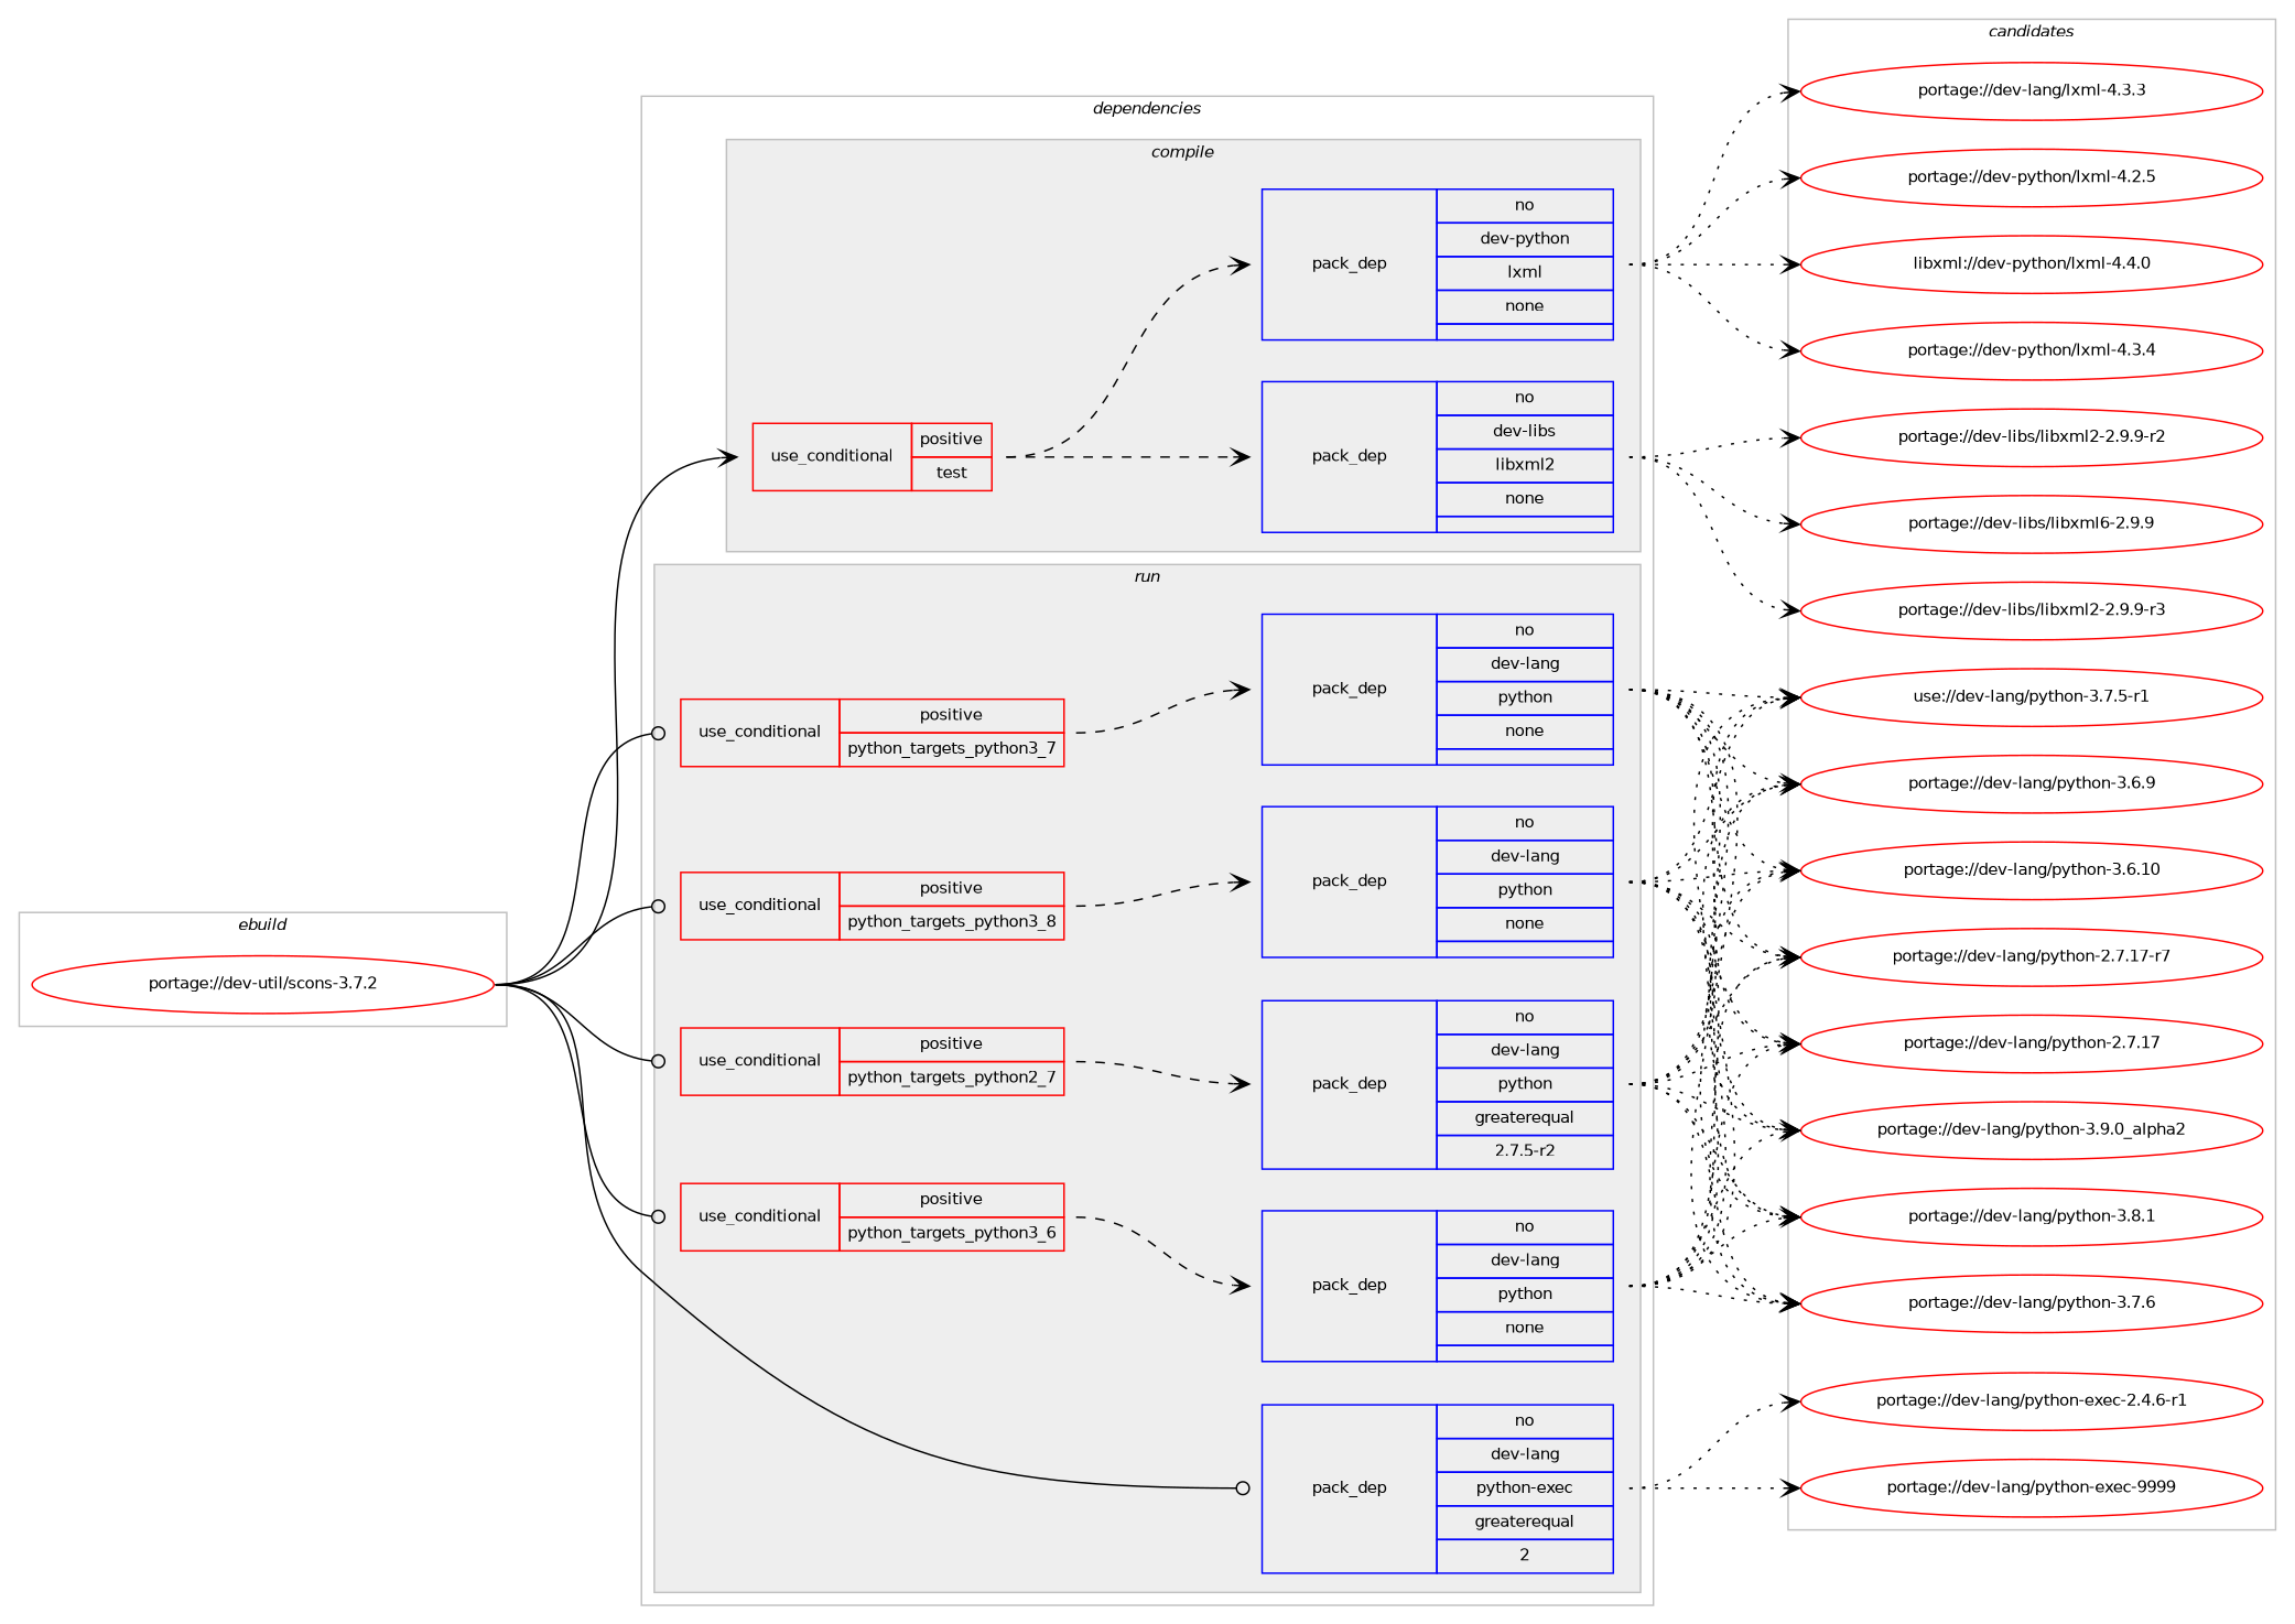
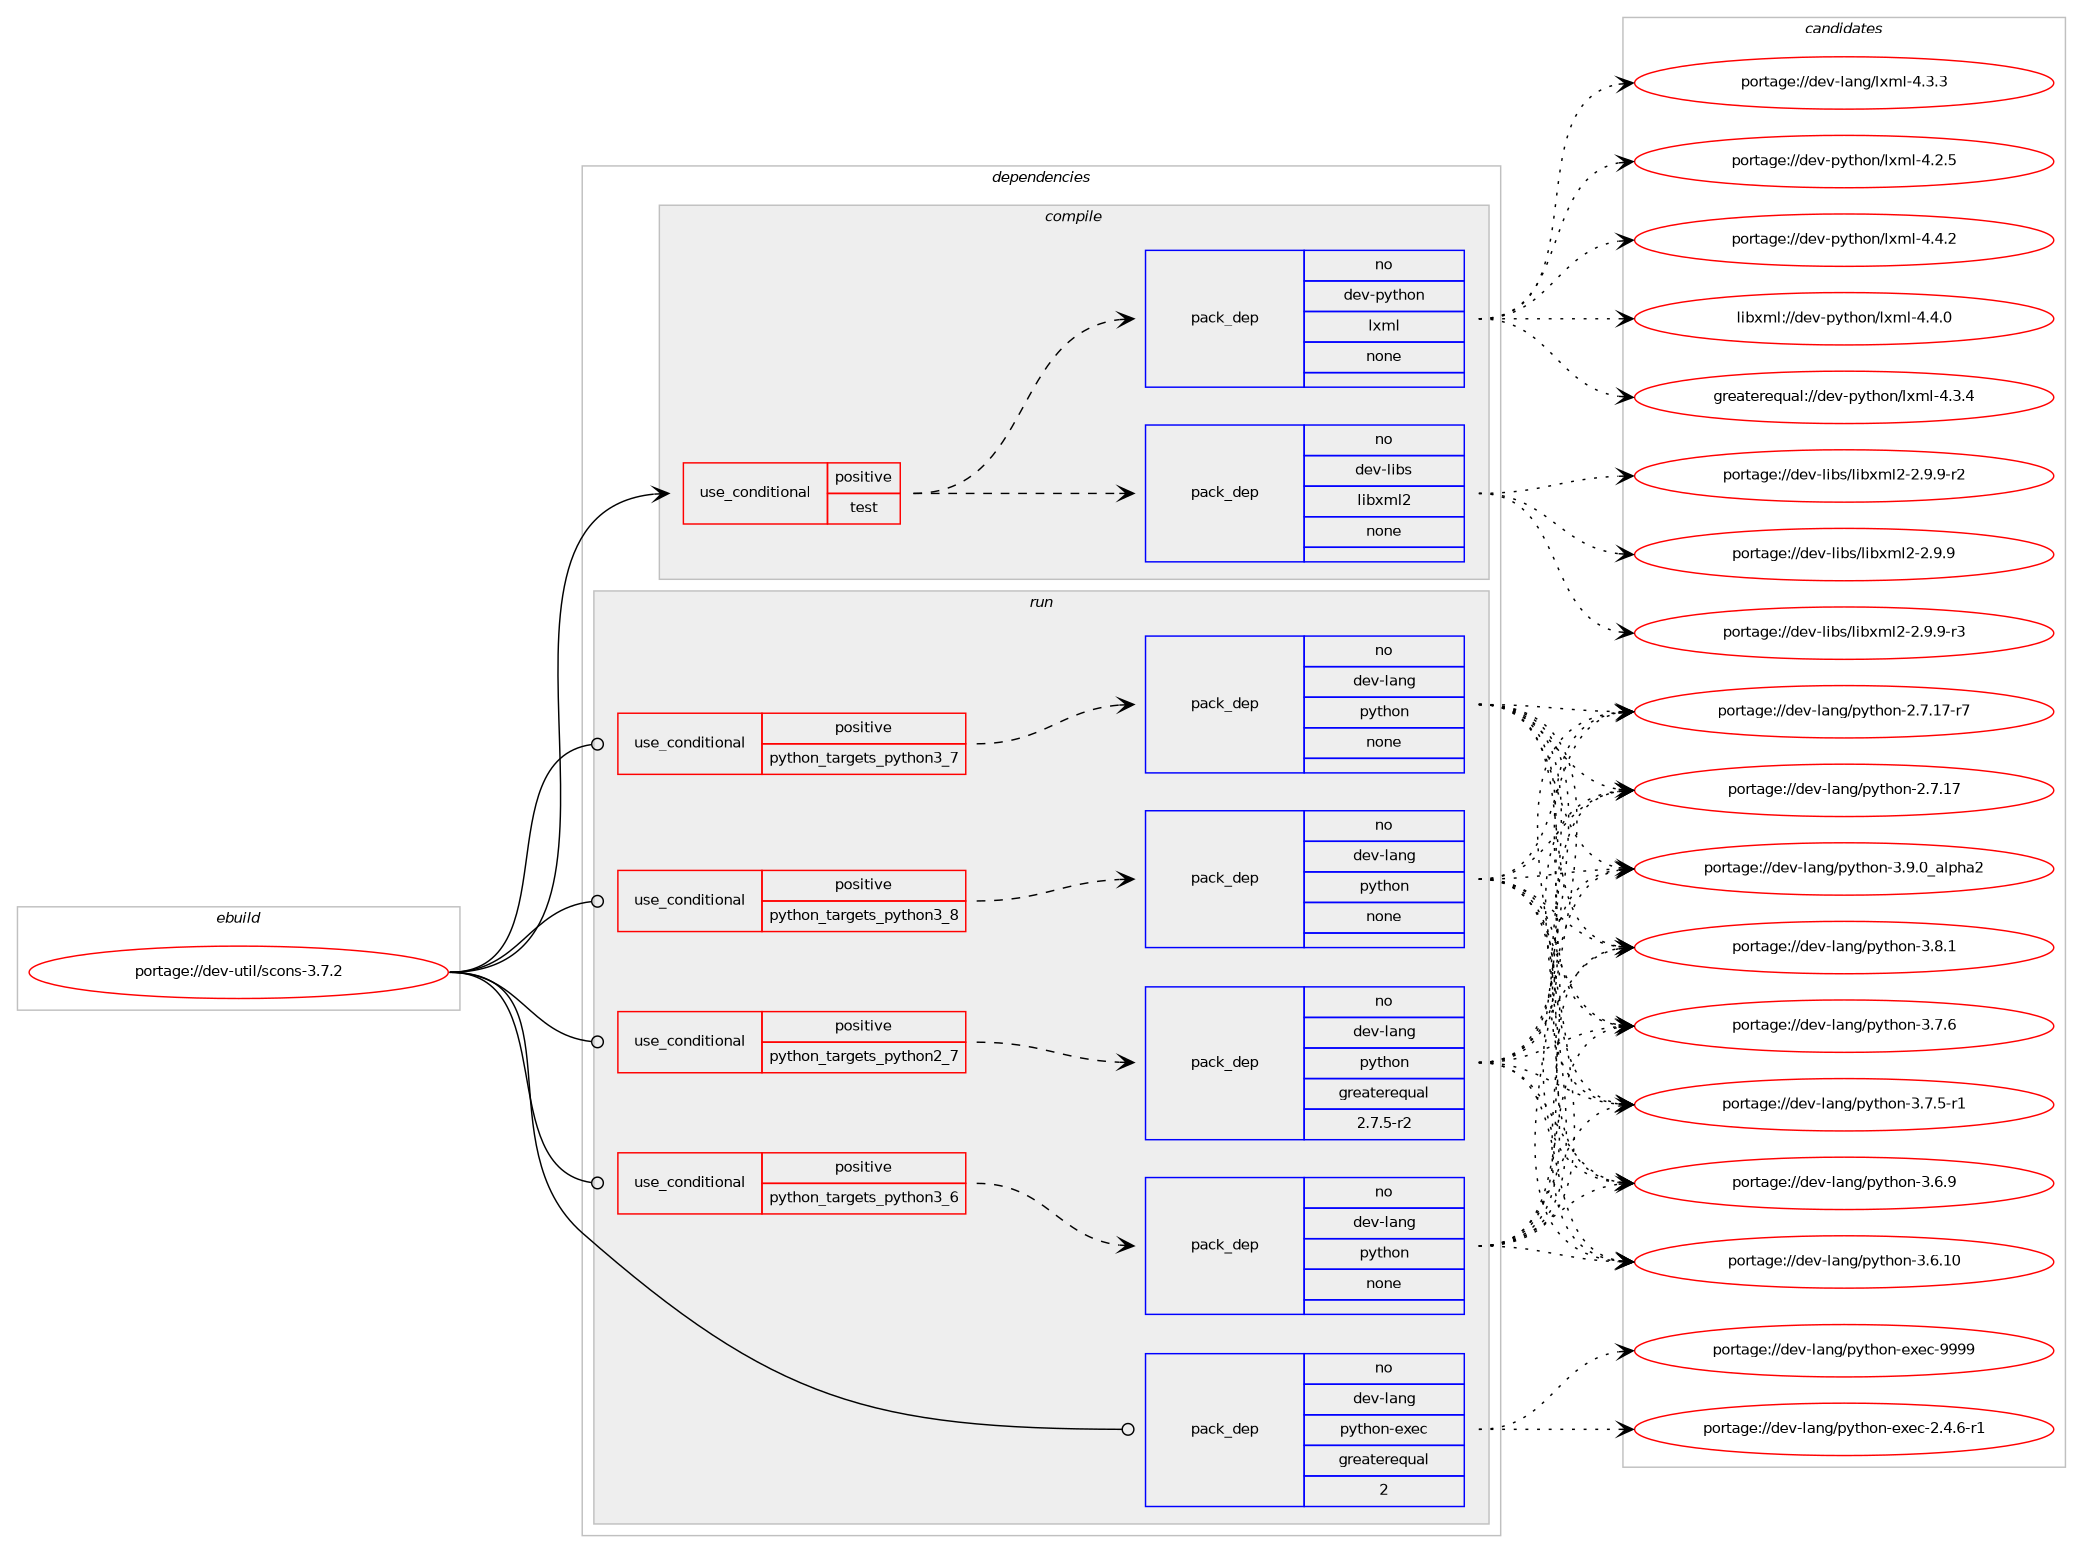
  digraph {
    compound=true
    concentrate=true
    fontname=Helvetica
    fontsize=10
    newrank=true
    rankdir=LR
    ranksep=1.5
    node [color=red fontname=Helvetica fontsize=10]
    edge [arrowhead=vee headport=w style=dotted tailport=e weight=100]
    n1 [label="portage://dev-util/scons-3.7.2" width=4]
    n2 [color=blue label=<<TABLE BORDER="0" CELLBORDER="1" CELLSPACING="0" CELLPADDING="4" WIDTH="220"><TR><TD ROWSPAN="6" CELLPADDING="30">pack_dep</TD></TR><TR><TD WIDTH="110">no</TD></TR><TR><TD>dev-libs</TD></TR><TR><TD>libxml2</TD></TR><TR><TD>none</TD></TR><TR><TD></TD></TR></TABLE>> shape=none]
    n3 [color=blue label=<<TABLE BORDER="0" CELLBORDER="1" CELLSPACING="0" CELLPADDING="4" WIDTH="220"><TR><TD ROWSPAN="6" CELLPADDING="30">pack_dep</TD></TR><TR><TD WIDTH="110">no</TD></TR><TR><TD>dev-python</TD></TR><TR><TD>lxml</TD></TR><TR><TD>none</TD></TR><TR><TD></TD></TR></TABLE>> shape=none]
    n4 [label=<<TABLE BORDER="0" CELLBORDER="1" CELLSPACING="0" CELLPADDING="4"><TR><TD ROWSPAN="3" CELLPADDING="10">use_conditional</TD></TR><TR><TD>positive</TD></TR><TR><TD>test</TD></TR></TABLE>> shape=none]
    n5 [color=blue label=<<TABLE BORDER="0" CELLBORDER="1" CELLSPACING="0" CELLPADDING="4" WIDTH="220"><TR><TD ROWSPAN="6" CELLPADDING="30">pack_dep</TD></TR><TR><TD WIDTH="110">no</TD></TR><TR><TD>dev-lang</TD></TR><TR><TD>python</TD></TR><TR><TD>greaterequal</TD></TR><TR><TD>2.7.5-r2</TD></TR></TABLE>> shape=none]
    n6 [label=<<TABLE BORDER="0" CELLBORDER="1" CELLSPACING="0" CELLPADDING="4"><TR><TD ROWSPAN="3" CELLPADDING="10">use_conditional</TD></TR><TR><TD>positive</TD></TR><TR><TD>python_targets_python2_7</TD></TR></TABLE>> shape=none]
    n7 [color=blue label=<<TABLE BORDER="0" CELLBORDER="1" CELLSPACING="0" CELLPADDING="4" WIDTH="220"><TR><TD ROWSPAN="6" CELLPADDING="30">pack_dep</TD></TR><TR><TD WIDTH="110">no</TD></TR><TR><TD>dev-lang</TD></TR><TR><TD>python</TD></TR><TR><TD>none</TD></TR><TR><TD></TD></TR></TABLE>> shape=none]
    n8 [label=<<TABLE BORDER="0" CELLBORDER="1" CELLSPACING="0" CELLPADDING="4"><TR><TD ROWSPAN="3" CELLPADDING="10">use_conditional</TD></TR><TR><TD>positive</TD></TR><TR><TD>python_targets_python3_6</TD></TR></TABLE>> shape=none]
    n9 [color=blue label=<<TABLE BORDER="0" CELLBORDER="1" CELLSPACING="0" CELLPADDING="4" WIDTH="220"><TR><TD ROWSPAN="6" CELLPADDING="30">pack_dep</TD></TR><TR><TD WIDTH="110">no</TD></TR><TR><TD>dev-lang</TD></TR><TR><TD>python</TD></TR><TR><TD>none</TD></TR><TR><TD></TD></TR></TABLE>> shape=none]
    n10 [label=<<TABLE BORDER="0" CELLBORDER="1" CELLSPACING="0" CELLPADDING="4"><TR><TD ROWSPAN="3" CELLPADDING="10">use_conditional</TD></TR><TR><TD>positive</TD></TR><TR><TD>python_targets_python3_7</TD></TR></TABLE>> shape=none]
    n11 [color=blue label=<<TABLE BORDER="0" CELLBORDER="1" CELLSPACING="0" CELLPADDING="4" WIDTH="220"><TR><TD ROWSPAN="6" CELLPADDING="30">pack_dep</TD></TR><TR><TD WIDTH="110">no</TD></TR><TR><TD>dev-lang</TD></TR><TR><TD>python</TD></TR><TR><TD>none</TD></TR><TR><TD></TD></TR></TABLE>> shape=none]
    n12 [label=<<TABLE BORDER="0" CELLBORDER="1" CELLSPACING="0" CELLPADDING="4"><TR><TD ROWSPAN="3" CELLPADDING="10">use_conditional</TD></TR><TR><TD>positive</TD></TR><TR><TD>python_targets_python3_8</TD></TR></TABLE>> shape=none]
    n13 [color=blue label=<<TABLE BORDER="0" CELLBORDER="1" CELLSPACING="0" CELLPADDING="4" WIDTH="220"><TR><TD ROWSPAN="6" CELLPADDING="30">pack_dep</TD></TR><TR><TD WIDTH="110">no</TD></TR><TR><TD>dev-lang</TD></TR><TR><TD>python-exec</TD></TR><TR><TD>greaterequal</TD></TR><TR><TD>2</TD></TR></TABLE>> shape=none]
    n14 [label="portage://dev-libs/libxml2-2.9.9-r3" width=4]
    n15 [label="portage://dev-libs/libxml2-2.9.9-r2" width=4]
-   n16 [label="portage://dev-libs/libxml6-2.9.9" width=4]
+   n16 [label="portage://dev-libs/libxml2-2.9.9" width=4]
+   n17 [label="portage://dev-python/lxml-4.4.2" width=4]
    n18 [label="libxml://dev-python/lxml-4.4.0" width=4]
-   n19 [label="portage://dev-python/lxml-4.3.4" width=4]
+   n19 [label="greaterequal://dev-python/lxml-4.3.4" width=4]
    n20 [label="portage://dev-lang/lxml-4.3.3" width=4]
    n21 [label="portage://dev-python/lxml-4.2.5" width=4]
    n22 [label="portage://dev-lang/python-3.9.0_alpha2" width=4]
    n23 [label="portage://dev-lang/python-3.8.1" width=4]
    n24 [label="portage://dev-lang/python-3.7.6" width=4]
-   n25 [label="use://dev-lang/python-3.7.5-r1" width=4]
+   n25 [label="portage://dev-lang/python-3.7.5-r1" width=4]
    n26 [label="portage://dev-lang/python-3.6.9" width=4]
    n27 [label="portage://dev-lang/python-3.6.10" width=4]
    n28 [label="portage://dev-lang/python-2.7.17-r7" width=4]
    n29 [label="portage://dev-lang/python-2.7.17" width=4]
    n30 [label="portage://dev-lang/python-exec-9999" width=4]
    n31 [label="portage://dev-lang/python-exec-2.4.6-r1" width=4]
    subgraph cluster_1 {
      color=gray
      label=<<i>ebuild</i>>
      n1
    }
    subgraph cluster_2 {
      color=gray
      label=<<i>dependencies</i>>
      subgraph cluster_3 {
        color=gray
        fillcolor="#eeeeee"
        label=<<i>compile</i>>
        style=filled
        subgraph sub_4 {
          color=gray
          fillcolor="#eeeeee"
          label=<<i>compile</i>>
          style=filled
          n4
          subgraph sub_5 {
            color=gray
            fillcolor="#eeeeee"
            label=<<i>compile</i>>
            style=filled
            n2
          }
          subgraph sub_6 {
            color=gray
            fillcolor="#eeeeee"
            label=<<i>compile</i>>
            style=filled
            n3
          }
        }
      }
      subgraph cluster_7 {
        color=gray
        fillcolor="#eeeeee"
        label=<<i>compile and run</i>>
        style=filled
      }
      subgraph cluster_8 {
        color=gray
        fillcolor="#eeeeee"
        label=<<i>run</i>>
        style=filled
        subgraph sub_9 {
          color=gray
          fillcolor="#eeeeee"
          label=<<i>run</i>>
          style=filled
          n6
          subgraph sub_10 {
            color=gray
            fillcolor="#eeeeee"
            label=<<i>run</i>>
            style=filled
            n5
          }
        }
        subgraph sub_11 {
          color=gray
          fillcolor="#eeeeee"
          label=<<i>run</i>>
          style=filled
          n8
          subgraph sub_12 {
            color=gray
            fillcolor="#eeeeee"
            label=<<i>run</i>>
            style=filled
            n7
          }
        }
        subgraph sub_13 {
          color=gray
          fillcolor="#eeeeee"
          label=<<i>run</i>>
          style=filled
          n10
          subgraph sub_14 {
            color=gray
            fillcolor="#eeeeee"
            label=<<i>run</i>>
            style=filled
            n9
          }
        }
        subgraph sub_15 {
          color=gray
          fillcolor="#eeeeee"
          label=<<i>run</i>>
          style=filled
          n12
          subgraph sub_16 {
            color=gray
            fillcolor="#eeeeee"
            label=<<i>run</i>>
            style=filled
            n11
          }
        }
        subgraph sub_17 {
          color=gray
          fillcolor="#eeeeee"
          label=<<i>run</i>>
          style=filled
          n13
        }
      }
    }
    subgraph cluster_18 {
      color=gray
      label=<<i>candidates</i>>
      rank=same
      subgraph sub_19 {
        color=black
        label=<<i>candidates</i>>
        nodesep=1
        rank=same
        n14
        n15
        n16
      }
      subgraph sub_20 {
        color=black
        label=<<i>candidates</i>>
        nodesep=1
        rank=same
+       n17
        n18
        n19
        n20
        n21
      }
      subgraph sub_21 {
        color=black
        label=<<i>candidates</i>>
        nodesep=1
        rank=same
        n22
        n23
        n24
        n25
        n26
        n27
        n28
        n29
      }
      subgraph sub_22 {
        color=black
        label=<<i>candidates</i>>
        nodesep=1
        rank=same
        n22
        n23
        n24
        n25
        n26
        n27
        n28
        n29
      }
      subgraph sub_23 {
        color=black
        label=<<i>candidates</i>>
        nodesep=1
        rank=same
        n22
        n23
        n24
        n25
        n26
        n27
        n28
        n29
      }
      subgraph sub_24 {
        color=black
        label=<<i>candidates</i>>
        nodesep=1
        rank=same
        n22
        n23
        n24
        n25
        n26
        n27
        n28
        n29
      }
      subgraph sub_25 {
        color=black
        label=<<i>candidates</i>>
        nodesep=1
        rank=same
        n30
        n31
      }
    }
    n1 -> n4 [style=solid weight=20]
    n1 -> n6 [arrowhead=odot style=solid weight=20]
    n1 -> n8 [arrowhead=odot style=solid weight=20]
    n1 -> n10 [arrowhead=odot style=solid weight=20]
    n1 -> n12 [arrowhead=odot style=solid weight=20]
    n1 -> n13 [arrowhead=odot style=solid weight=20]
    n2 -> n14
    n2 -> n15
    n2 -> n16
+   n3 -> n17
    n3 -> n18
    n3 -> n19
    n3 -> n20
    n3 -> n21
    n4 -> n2 [style=dashed weight=20]
    n4 -> n3 [style=dashed weight=20]
    n5 -> n22
    n5 -> n23
    n5 -> n24
    n5 -> n25
    n5 -> n26
    n5 -> n27
    n5 -> n28
    n5 -> n29
    n6 -> n5 [style=dashed weight=20]
    n7 -> n22
    n7 -> n23
    n7 -> n24
    n7 -> n25
    n7 -> n26
    n7 -> n27
    n7 -> n28
    n7 -> n29
    n8 -> n7 [style=dashed weight=20]
    n9 -> n22
    n9 -> n23
    n9 -> n24
    n9 -> n25
    n9 -> n26
    n9 -> n27
    n9 -> n28
    n9 -> n29
    n10 -> n9 [style=dashed weight=20]
    n11 -> n22
    n11 -> n23
    n11 -> n24
    n11 -> n25
    n11 -> n26
    n11 -> n27
    n11 -> n28
    n11 -> n29
    n12 -> n11 [style=dashed weight=20]
    n13 -> n30
    n13 -> n31
  }
